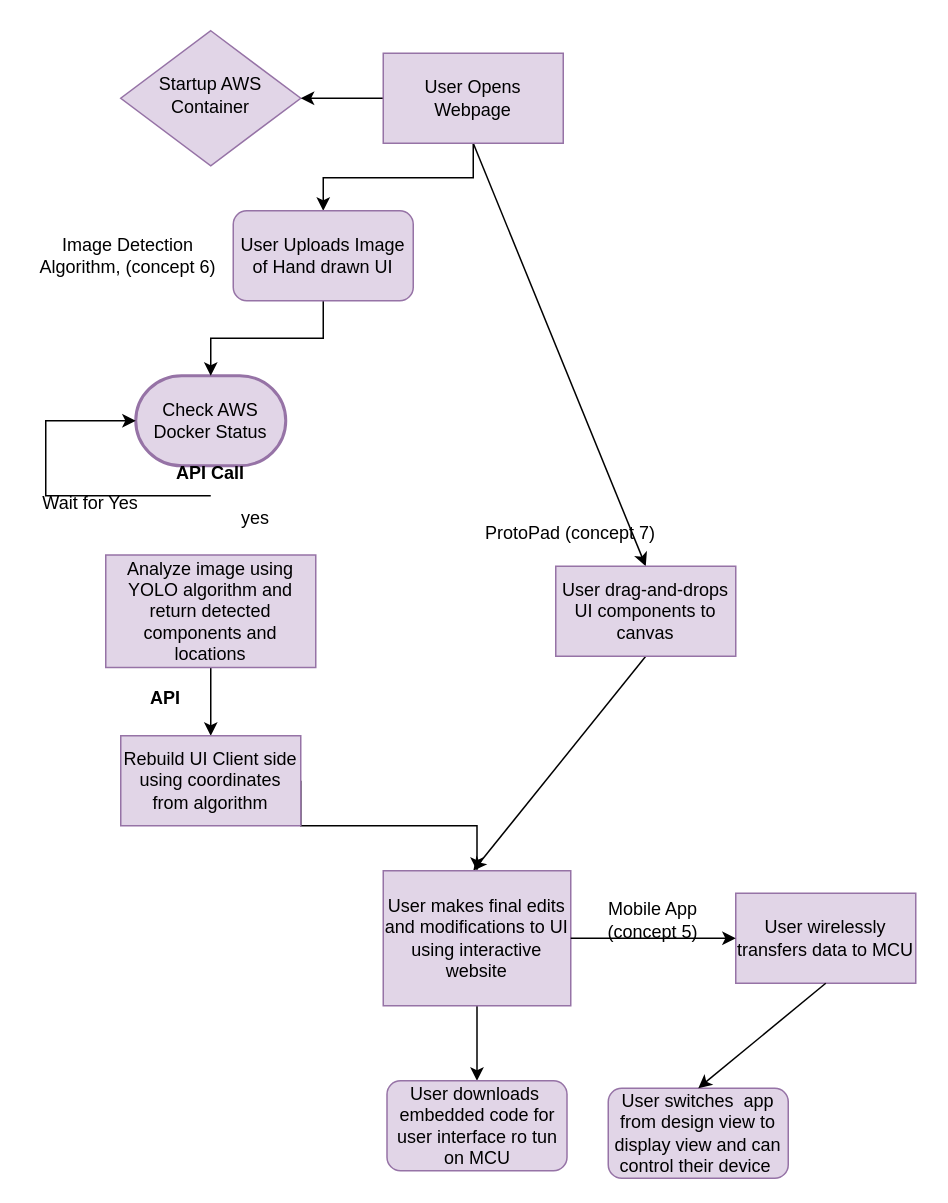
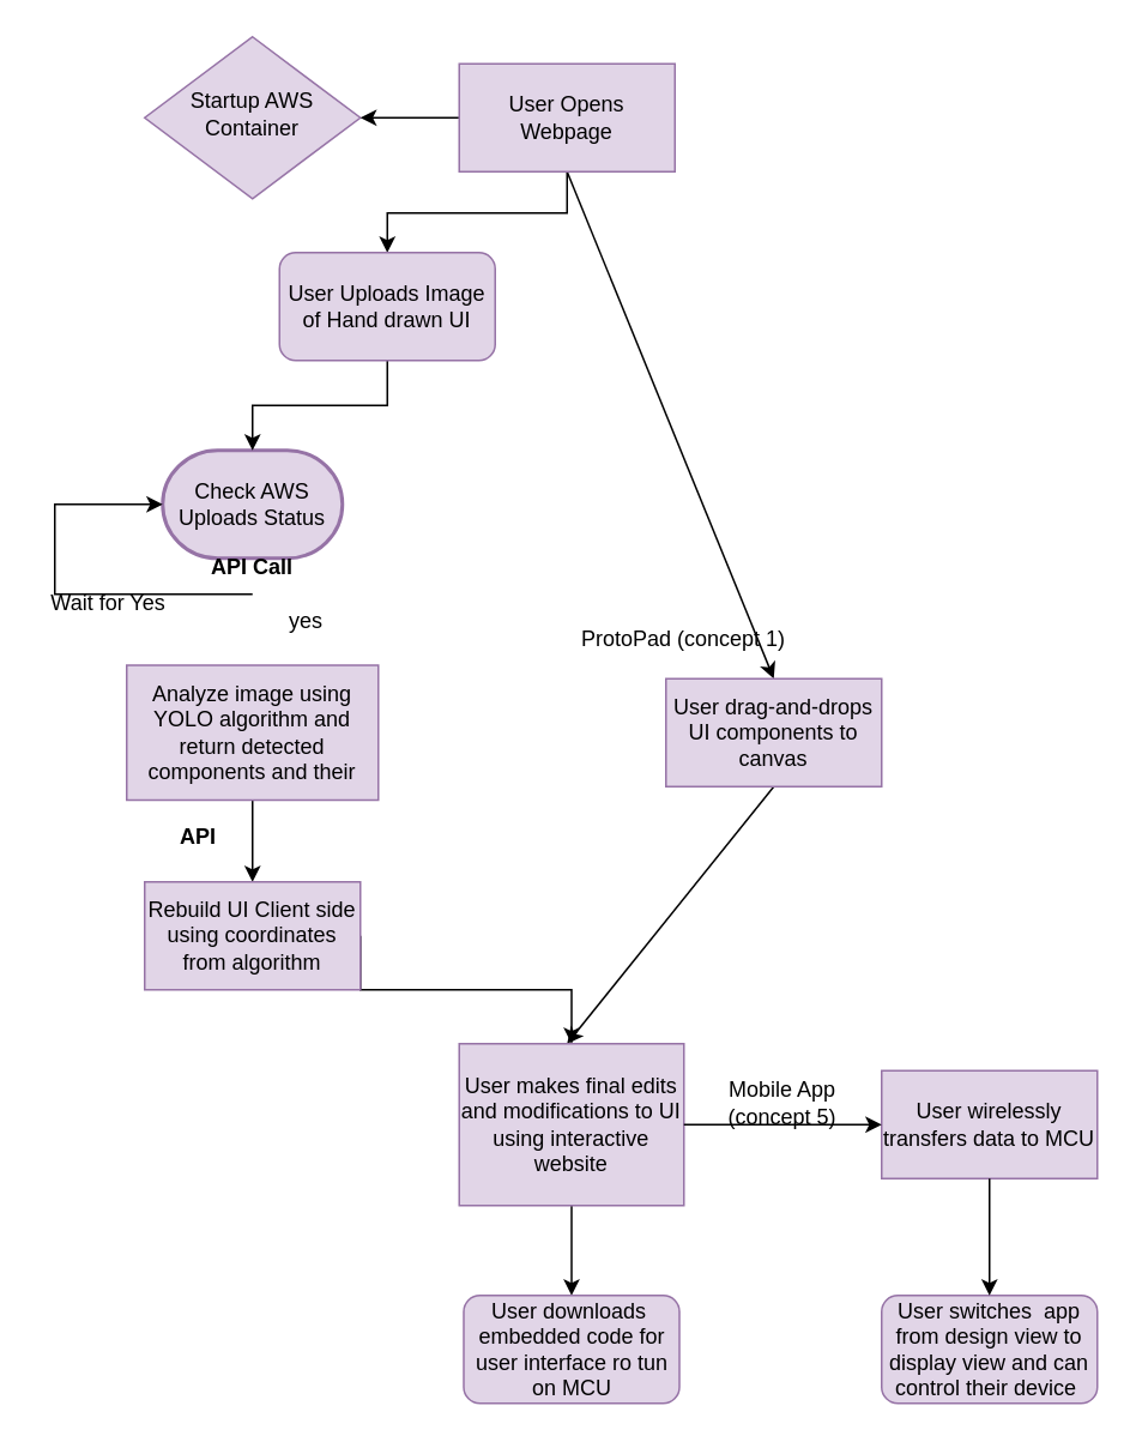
  <mxCell id="0" />
  <mxCell id="1" parent="0" />
  <mxCell id="2" value="Startup AWS Container" style="rhombus;whiteSpace=wrap;html=1;shadow=0;fontFamily=Helvetica;fontSize=12;align=center;strokeWidth=1;spacing=6;spacingTop=-4;fillColor=#e1d5e7;strokeColor=#9673a6;" vertex="1" parent="1"><mxGeometry x="80" y="20" width="120" height="90" as="geometry" /></mxCell>
- <mxCell id="3" value="Check AWS Docker Status" style="strokeWidth=2;html=1;shape=mxgraph.flowchart.terminator;whiteSpace=wrap;glass=0;fillColor=#e1d5e7;strokeColor=#9673a6;" vertex="1" parent="1"><mxGeometry x="90" y="250" width="100" height="60" as="geometry" /></mxCell>
+ <mxCell id="3" value="Check AWS Uploads Status" style="strokeWidth=2;html=1;shape=mxgraph.flowchart.terminator;whiteSpace=wrap;glass=0;fillColor=#e1d5e7;strokeColor=#9673a6;" vertex="1" parent="1"><mxGeometry x="90" y="250" width="100" height="60" as="geometry" /></mxCell>
  <mxCell id="4" value="" style="endArrow=classic;html=1;rounded=0;entryX=1;entryY=0.5;entryDx=0;entryDy=0;exitX=0;exitY=0.5;exitDx=0;exitDy=0;" edge="1" parent="1" source="16" target="2"><mxGeometry width="50" height="50" relative="1" as="geometry"><mxPoint x="250" y="65" as="sourcePoint" /><mxPoint x="280" y="70" as="targetPoint" /></mxGeometry></mxCell>
  <mxCell id="5" value="" style="endArrow=classic;html=1;rounded=0;edgeStyle=elbowEdgeStyle;entryX=0.5;entryY=0;entryDx=0;entryDy=0;elbow=vertical;exitX=0.5;exitY=1;exitDx=0;exitDy=0;" edge="1" parent="1" source="16" target="17"><mxGeometry width="50" height="50" relative="1" as="geometry"><mxPoint x="310" y="80" as="sourcePoint" /><mxPoint x="215" y="140" as="targetPoint" /></mxGeometry></mxCell>
  <mxCell id="6" value="" style="endArrow=classic;html=1;rounded=0;elbow=vertical;edgeStyle=elbowEdgeStyle;entryX=0.5;entryY=0;entryDx=0;entryDy=0;entryPerimeter=0;exitX=0.5;exitY=1;exitDx=0;exitDy=0;" edge="1" parent="1" source="17" target="3"><mxGeometry width="50" height="50" relative="1" as="geometry"><mxPoint x="215" y="210" as="sourcePoint" /><mxPoint x="280" y="280" as="targetPoint" /></mxGeometry></mxCell>
  <mxCell id="7" value="&lt;b&gt;API Call&lt;/b&gt;" style="text;html=1;strokeColor=none;fillColor=none;align=center;verticalAlign=middle;whiteSpace=wrap;rounded=0;glass=0;" vertex="1" parent="1"><mxGeometry x="110" y="300" width="60" height="30" as="geometry" /></mxCell>
  <mxCell id="8" value="Wait for Yes" style="text;html=1;strokeColor=none;fillColor=none;align=center;verticalAlign=middle;whiteSpace=wrap;rounded=0;glass=0;" vertex="1" parent="1"><mxGeometry x="20" y="320" width="80" height="30" as="geometry" /></mxCell>
  <mxCell id="9" value="" style="endArrow=classic;html=1;rounded=0;elbow=vertical;entryX=0.5;entryY=0;entryDx=0;entryDy=0;exitX=0.5;exitY=1;exitDx=0;exitDy=0;" edge="1" parent="1" source="18" target="20"><mxGeometry width="50" height="50" relative="1" as="geometry"><mxPoint x="140" y="460" as="sourcePoint" /><mxPoint x="140" y="505" as="targetPoint" /></mxGeometry></mxCell>
  <mxCell id="10" value="" style="endArrow=classic;html=1;rounded=0;elbow=vertical;entryX=0.5;entryY=0;entryDx=0;entryDy=0;exitX=0.5;exitY=1;exitDx=0;exitDy=0;" edge="1" parent="1" source="16" target="21"><mxGeometry width="50" height="50" relative="1" as="geometry"><mxPoint x="310" y="80" as="sourcePoint" /><mxPoint x="315" y="420" as="targetPoint" /></mxGeometry></mxCell>
  <mxCell id="11" value="" style="endArrow=classic;html=1;rounded=0;elbow=vertical;exitX=0.5;exitY=1;exitDx=0;exitDy=0;entryX=0.5;entryY=0;entryDx=0;entryDy=0;" edge="1" parent="1" source="21"><mxGeometry width="50" height="50" relative="1" as="geometry"><mxPoint x="315" y="480" as="sourcePoint" /><mxPoint x="315" y="580" as="targetPoint" /></mxGeometry></mxCell>
  <mxCell id="12" value="" style="endArrow=classic;html=1;rounded=0;elbow=vertical;edgeStyle=elbowEdgeStyle;exitX=1;exitY=0.5;exitDx=0;exitDy=0;entryX=0.5;entryY=0;entryDx=0;entryDy=0;" edge="1" parent="1" source="20" target="22"><mxGeometry width="50" height="50" relative="1" as="geometry"><mxPoint x="200" y="535" as="sourcePoint" /><mxPoint x="315" y="580" as="targetPoint" /></mxGeometry></mxCell>
  <mxCell id="13" value="" style="endArrow=classic;html=1;rounded=0;elbow=vertical;exitX=0.5;exitY=1;exitDx=0;exitDy=0;entryX=0.5;entryY=0;entryDx=0;entryDy=0;" edge="1" parent="1" source="22" target="25"><mxGeometry width="50" height="50" relative="1" as="geometry"><mxPoint x="315" y="650" as="sourcePoint" /><mxPoint x="317.5" y="710" as="targetPoint" /></mxGeometry></mxCell>
  <mxCell id="14" value="yes" style="text;html=1;strokeColor=none;fillColor=none;align=center;verticalAlign=middle;whiteSpace=wrap;rounded=0;glass=0;" vertex="1" parent="1"><mxGeometry x="140" y="330" width="60" height="30" as="geometry" /></mxCell>
  <mxCell id="15" value="" style="endArrow=classic;html=1;rounded=0;edgeStyle=elbowEdgeStyle;" edge="1" parent="1"><mxGeometry width="50" height="50" relative="1" as="geometry"><mxPoint x="140" y="330" as="sourcePoint" /><mxPoint x="90" y="280" as="targetPoint" /><Array as="points"><mxPoint x="30" y="310" /></Array></mxGeometry></mxCell>
  <mxCell id="16" value="User Opens Webpage" style="rounded=0;whiteSpace=wrap;html=1;fillColor=#e1d5e7;strokeColor=#9673a6;" vertex="1" parent="1"><mxGeometry x="255" y="35" width="120" height="60" as="geometry" /></mxCell>
  <mxCell id="17" value="User Uploads Image of Hand drawn UI" style="whiteSpace=wrap;html=1;fillColor=#e1d5e7;strokeColor=#9673a6;rounded=1;" vertex="1" parent="1"><mxGeometry x="155" y="140" width="120" height="60" as="geometry" /></mxCell>
- <mxCell id="18" value="Analyze image using YOLO algorithm and return detected components and locations" style="rounded=0;whiteSpace=wrap;html=1;fillColor=#e1d5e7;strokeColor=#9673a6;" vertex="1" parent="1"><mxGeometry x="70" y="369.5" width="140" height="75" as="geometry" /></mxCell>
+ <mxCell id="18" value="Analyze image using YOLO algorithm and return detected components and their" style="rounded=0;whiteSpace=wrap;html=1;fillColor=#e1d5e7;strokeColor=#9673a6;" vertex="1" parent="1"><mxGeometry x="70" y="369.5" width="140" height="75" as="geometry" /></mxCell>
  <mxCell id="19" value="&lt;b&gt;API&lt;/b&gt;" style="text;html=1;strokeColor=none;fillColor=none;align=center;verticalAlign=middle;whiteSpace=wrap;rounded=0;glass=0;" vertex="1" parent="1"><mxGeometry x="80" y="450" width="60" height="30" as="geometry" /></mxCell>
  <mxCell id="20" value="Rebuild UI Client side using coordinates from algorithm" style="rounded=0;whiteSpace=wrap;html=1;fillColor=#e1d5e7;strokeColor=#9673a6;" vertex="1" parent="1"><mxGeometry x="80" y="490" width="120" height="60" as="geometry" /></mxCell>
  <mxCell id="21" value="User drag-and-drops UI components to canvas" style="rounded=0;whiteSpace=wrap;html=1;fillColor=#e1d5e7;strokeColor=#9673a6;" vertex="1" parent="1"><mxGeometry x="370" y="377" width="120" height="60" as="geometry" /></mxCell>
  <mxCell id="22" value="User makes final edits and modifications to UI using interactive website" style="rounded=0;whiteSpace=wrap;html=1;fillColor=#e1d5e7;strokeColor=#9673a6;" vertex="1" parent="1"><mxGeometry x="255" y="580" width="125" height="90" as="geometry" /></mxCell>
  <mxCell id="23" value="User wirelessly transfers data to MCU" style="rounded=0;whiteSpace=wrap;html=1;fillColor=#e1d5e7;strokeColor=#9673a6;" vertex="1" parent="1"><mxGeometry x="490" y="595" width="120" height="60" as="geometry" /></mxCell>
- <mxCell id="24" value="&lt;span style=&quot;color: rgb(0, 0, 0); font-family: Helvetica; font-size: 12px; font-style: normal; font-variant-ligatures: normal; font-variant-caps: normal; font-weight: 400; letter-spacing: normal; orphans: 2; text-align: center; text-indent: 0px; text-transform: none; widows: 2; word-spacing: 0px; -webkit-text-stroke-width: 0px; text-decoration-thickness: initial; text-decoration-style: initial; text-decoration-color: initial; float: none; display: inline !important;&quot;&gt;User switches&amp;nbsp; app from design view to display view and can control their device&amp;nbsp;&lt;/span&gt;" style="rounded=1;whiteSpace=wrap;html=1;fillColor=#e1d5e7;strokeColor=#9673a6;" vertex="1" parent="1"><mxGeometry x="405" y="725" width="120" height="60" as="geometry" /></mxCell>
+ <mxCell id="24" value="&lt;span style=&quot;color: rgb(0, 0, 0); font-family: Helvetica; font-size: 12px; font-style: normal; font-variant-ligatures: normal; font-variant-caps: normal; font-weight: 400; letter-spacing: normal; orphans: 2; text-align: center; text-indent: 0px; text-transform: none; widows: 2; word-spacing: 0px; -webkit-text-stroke-width: 0px; text-decoration-thickness: initial; text-decoration-style: initial; text-decoration-color: initial; float: none; display: inline !important;&quot;&gt;User switches&amp;nbsp; app from design view to display view and can control their device&amp;nbsp;&lt;/span&gt;" style="rounded=1;whiteSpace=wrap;html=1;fillColor=#e1d5e7;strokeColor=#9673a6;" vertex="1" parent="1"><mxGeometry x="490" y="720" width="120" height="60" as="geometry" /></mxCell>
  <mxCell id="25" value="User downloads&amp;nbsp; embedded code for user interface ro tun on MCU" style="rounded=1;whiteSpace=wrap;html=1;fillColor=#e1d5e7;strokeColor=#9673a6;" vertex="1" parent="1"><mxGeometry x="257.5" y="720" width="120" height="60" as="geometry" /></mxCell>
  <mxCell id="26" value="" style="endArrow=classic;html=1;rounded=0;exitX=1;exitY=0.5;exitDx=0;exitDy=0;entryX=0;entryY=0.5;entryDx=0;entryDy=0;" edge="1" parent="1" source="22" target="23"><mxGeometry width="50" height="50" relative="1" as="geometry"><mxPoint x="380" y="660" as="sourcePoint" /><mxPoint x="430" y="610" as="targetPoint" /></mxGeometry></mxCell>
  <mxCell id="27" value="" style="endArrow=classic;html=1;rounded=0;exitX=0.5;exitY=1;exitDx=0;exitDy=0;entryX=0.5;entryY=0;entryDx=0;entryDy=0;" edge="1" parent="1" source="23" target="24"><mxGeometry width="50" height="50" relative="1" as="geometry"><mxPoint x="380" y="660" as="sourcePoint" /><mxPoint x="430" y="610" as="targetPoint" /></mxGeometry></mxCell>
  <mxCell id="28" value="Mobile App (concept 5)" style="text;html=1;strokeColor=none;fillColor=none;align=center;verticalAlign=middle;whiteSpace=wrap;rounded=0;" vertex="1" parent="1"><mxGeometry x="380" y="590" width="110" height="45" as="geometry" /></mxCell>
- <mxCell id="29" value="Image Detection Algorithm, (concept 6)" style="text;html=1;strokeColor=none;fillColor=none;align=center;verticalAlign=middle;whiteSpace=wrap;rounded=0;" vertex="1" parent="1"><mxGeometry x="20" y="155" width="130" height="30" as="geometry" /></mxCell>
- <mxCell id="30" value="ProtoPad (concept 7)" style="text;html=1;strokeColor=none;fillColor=none;align=center;verticalAlign=middle;whiteSpace=wrap;rounded=0;" vertex="1" parent="1"><mxGeometry x="320" y="339.5" width="120" height="30" as="geometry" /></mxCell>
+ <mxCell id="30" value="ProtoPad (concept 1)" style="text;html=1;strokeColor=none;fillColor=none;align=center;verticalAlign=middle;whiteSpace=wrap;rounded=0;" vertex="1" parent="1"><mxGeometry x="320" y="339.5" width="120" height="30" as="geometry" /></mxCell>
